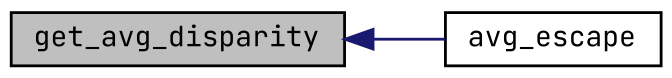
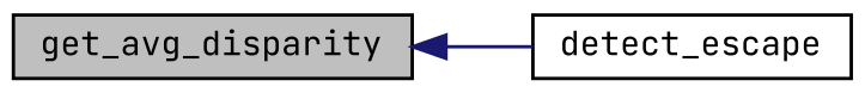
  digraph {
    rankdir=LR
    fontname="JetBrains Mono"
    node [color=black fontname="JetBrains Mono" fontsize=10 shape=record style=filled]
    n1 [fillcolor=grey75 fontcolor=black height=0.2 label=get_avg_disparity width=0.4]
-   n2 [fillcolor=white height=0.2 label=avg_escape width=0.4]
+   n2 [fillcolor=white height=0.2 label=detect_escape width=0.4]
    n1 -> n2 [color=midnightblue dir=back fontname="JetBrains Mono" fontsize=10 labelfontname=FreeSans labelfontsize=10 style=solid]
  }
